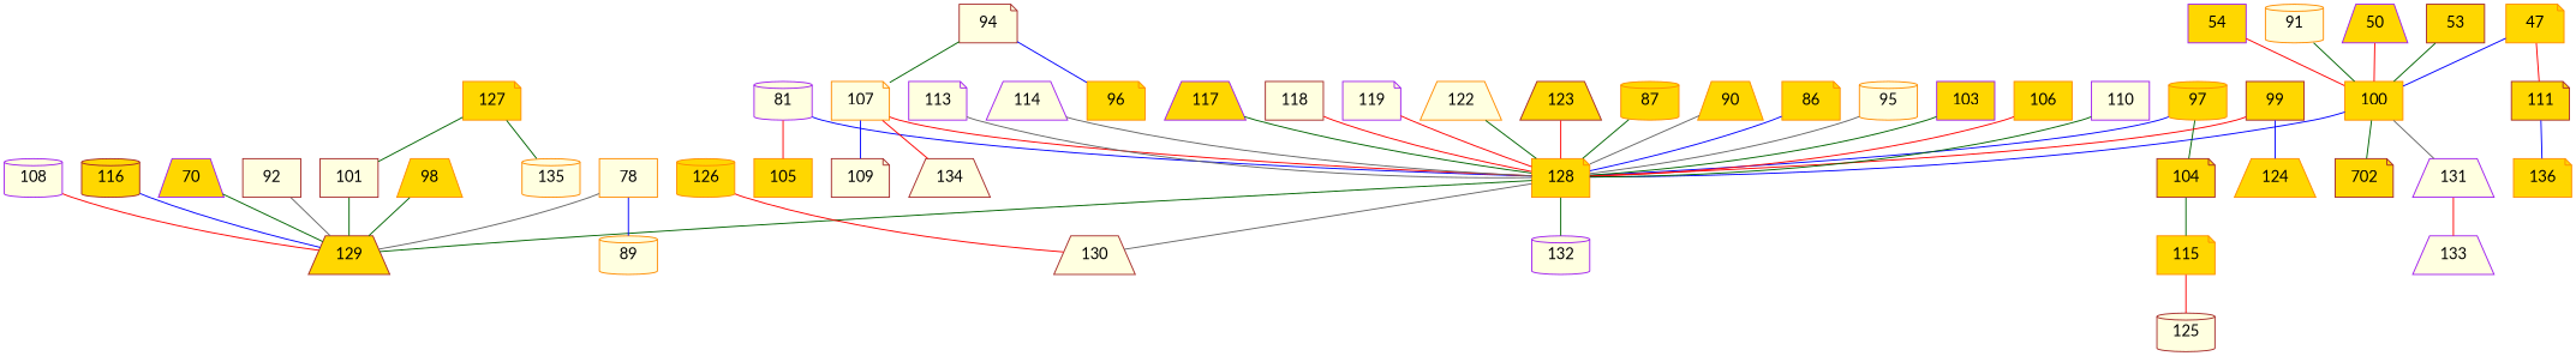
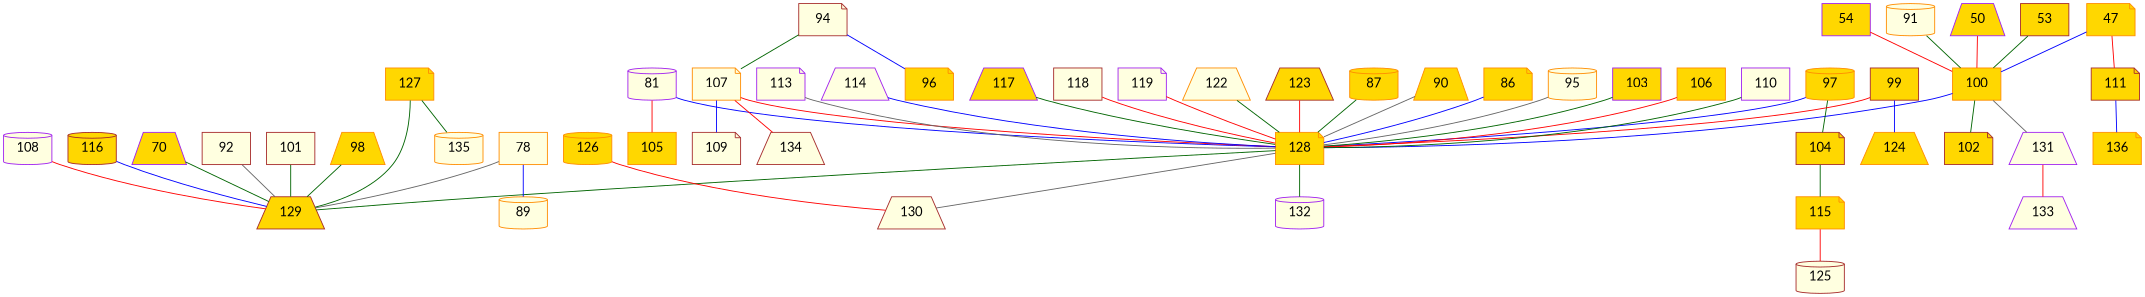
  graph {
    fontname=Lato
    node [color=darkorange fillcolor=gold fontname=Lato shape=note style=filled]
    edge [color=darkgreen fontname=Lato]
    100 [shape=box super="+34+40+38"]
    128 [super="+46+72+42+58+43+63+66+64+36+77+65+120+74+68+80+76+73+82+83+45"]
-   102 [color=brown label=702]
+   102 [color=brown]
    131 [color=purple fillcolor=lightyellow shape=trapezium]
    47
    111 [color=brown]
    136
    50 [color=purple shape=trapezium]
    53 [color=brown shape=box]
    54 [color=purple shape=box]
    129 [color=brown shape=trapezium super="+11+56+67+71+75+55+69+84+41"]
    70 [color=purple shape=trapezium]
    78 [fillcolor=lightyellow shape=box]
    89 [fillcolor=lightyellow shape=cylinder]
    81 [color=purple fillcolor=lightyellow shape=cylinder]
    105 [shape=box]
    130 [color=brown fillcolor=lightyellow shape=trapezium super="+93"]
    132 [color=purple fillcolor=lightyellow shape=cylinder]
    86
    87 [shape=cylinder]
    90 [shape=trapezium]
    91 [fillcolor=lightyellow shape=cylinder]
    92 [color=brown fillcolor=lightyellow shape=box]
    94 [color=brown fillcolor=lightyellow]
    96
    107 [fillcolor=lightyellow super="+88+59"]
    109 [color=brown fillcolor=lightyellow]
    134 [color=brown fillcolor=lightyellow shape=trapezium]
    95 [fillcolor=lightyellow shape=cylinder]
    97 [shape=cylinder]
    104 [color=brown]
    115
    98 [shape=trapezium]
    99 [color=brown shape=box]
    124 [shape=trapezium]
    133 [color=purple fillcolor=lightyellow shape=trapezium]
    101 [color=brown fillcolor=lightyellow shape=box]
    103 [color=purple shape=box]
    125 [color=brown fillcolor=lightyellow shape=cylinder]
    106 [shape=box]
    108 [color=purple fillcolor=lightyellow shape=cylinder]
    110 [color=purple fillcolor=lightyellow shape=box]
    113 [color=purple fillcolor=lightyellow]
    114 [color=purple fillcolor=lightyellow shape=trapezium]
    116 [color=brown shape=cylinder]
    117 [color=purple shape=trapezium]
    118 [color=brown fillcolor=lightyellow shape=box]
    119 [color=purple fillcolor=lightyellow]
    122 [fillcolor=lightyellow shape=trapezium]
    123 [color=brown shape=trapezium]
    126 [shape=cylinder]
    127 [super="+85"]
    135 [fillcolor=lightyellow shape=cylinder]
    100 -- 128 [color=blue]
    100 -- 102
    100 -- 131 [color=gray40]
    128 -- 129
    128 -- 130 [color=gray40]
    128 -- 132
    131 -- 133 [color=red]
    47 -- 100 [color=blue]
    47 -- 111 [color=red]
    111 -- 136 [color=blue]
    50 -- 100 [color=red]
    53 -- 100
    54 -- 100 [color=red]
    70 -- 129
    78 -- 129 [color=gray40]
    78 -- 89 [color=blue]
    81 -- 128 [color=blue]
    81 -- 105 [color=red]
    86 -- 128 [color=blue]
    87 -- 128
    90 -- 128 [color=gray40]
    91 -- 100
    92 -- 129 [color=gray40]
    94 -- 96 [color=blue]
    94 -- 107
    107 -- 128 [color=red]
    107 -- 109 [color=blue]
    107 -- 134 [color=red]
    95 -- 128 [color=gray40]
    97 -- 128 [color=blue]
    97 -- 104
    104 -- 115
    115 -- 125 [color=red]
    98 -- 129
    99 -- 128 [color=red]
    99 -- 124 [color=blue]
    101 -- 129
    103 -- 128
    106 -- 128 [color=red]
    108 -- 129 [color=red]
    110 -- 128
    113 -- 128 [color=gray40]
-   114 -- 128 [color=gray40]
+   114 -- 128 [color=blue]
    116 -- 129 [color=blue]
    117 -- 128
    118 -- 128 [color=red]
    119 -- 128 [color=red]
    122 -- 128
    123 -- 128 [color=red]
    126 -- 130 [color=red]
-   127 -- 101
+   127 -- 129
    127 -- 135
  }
